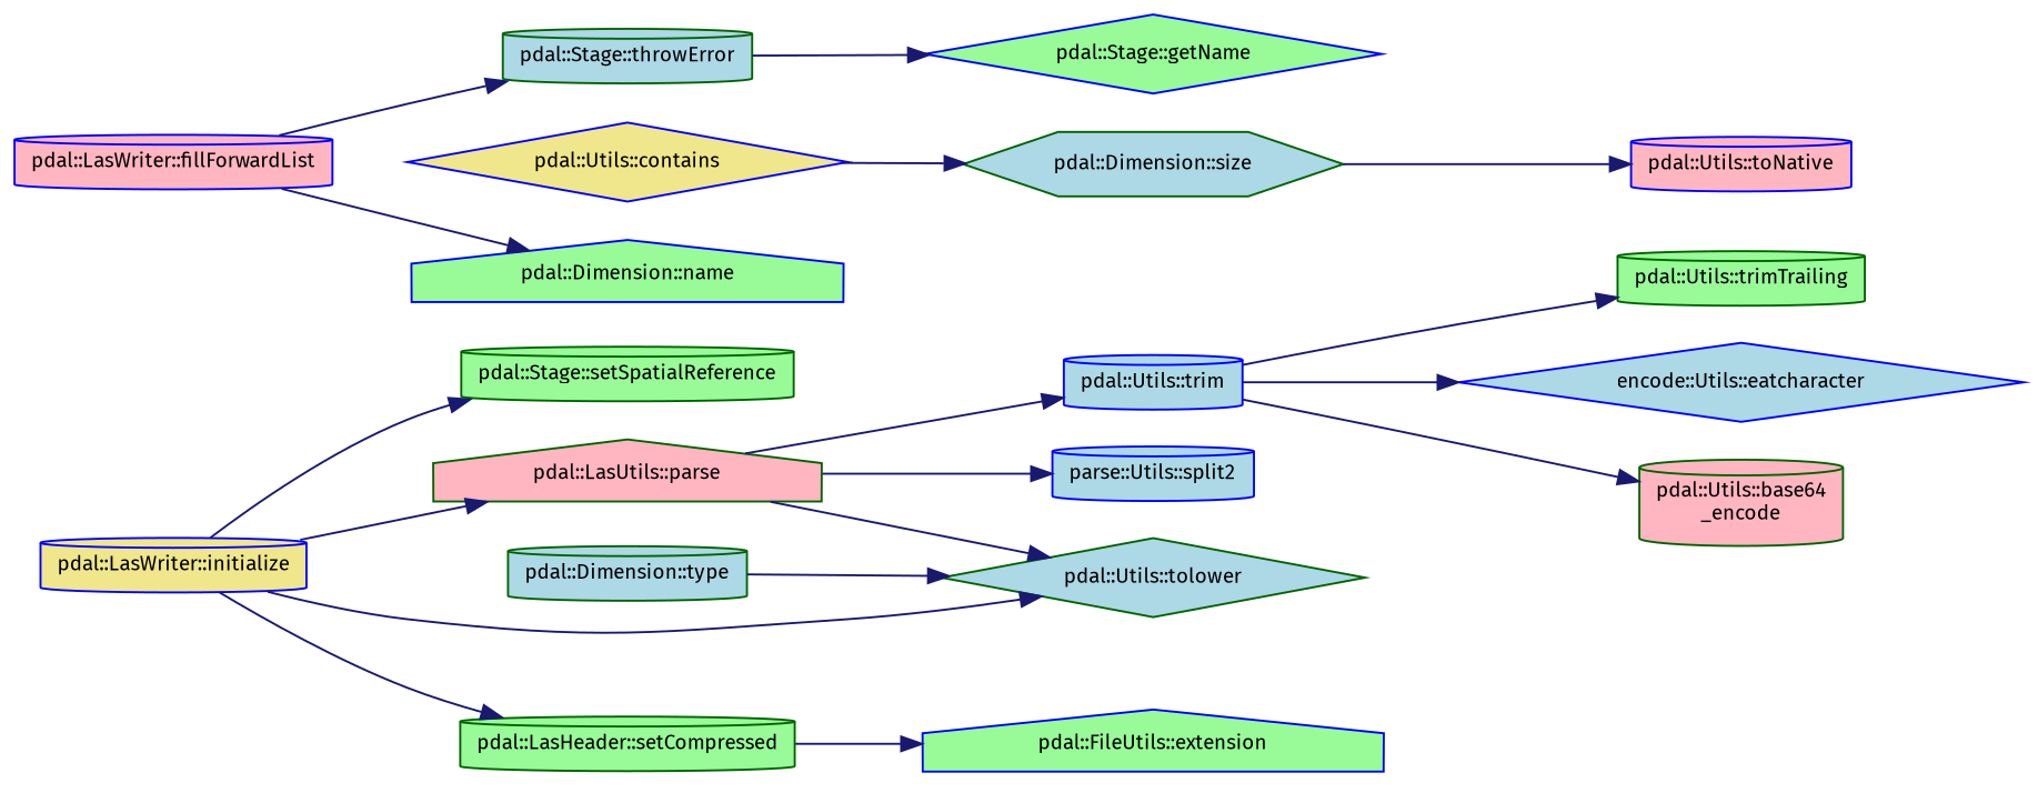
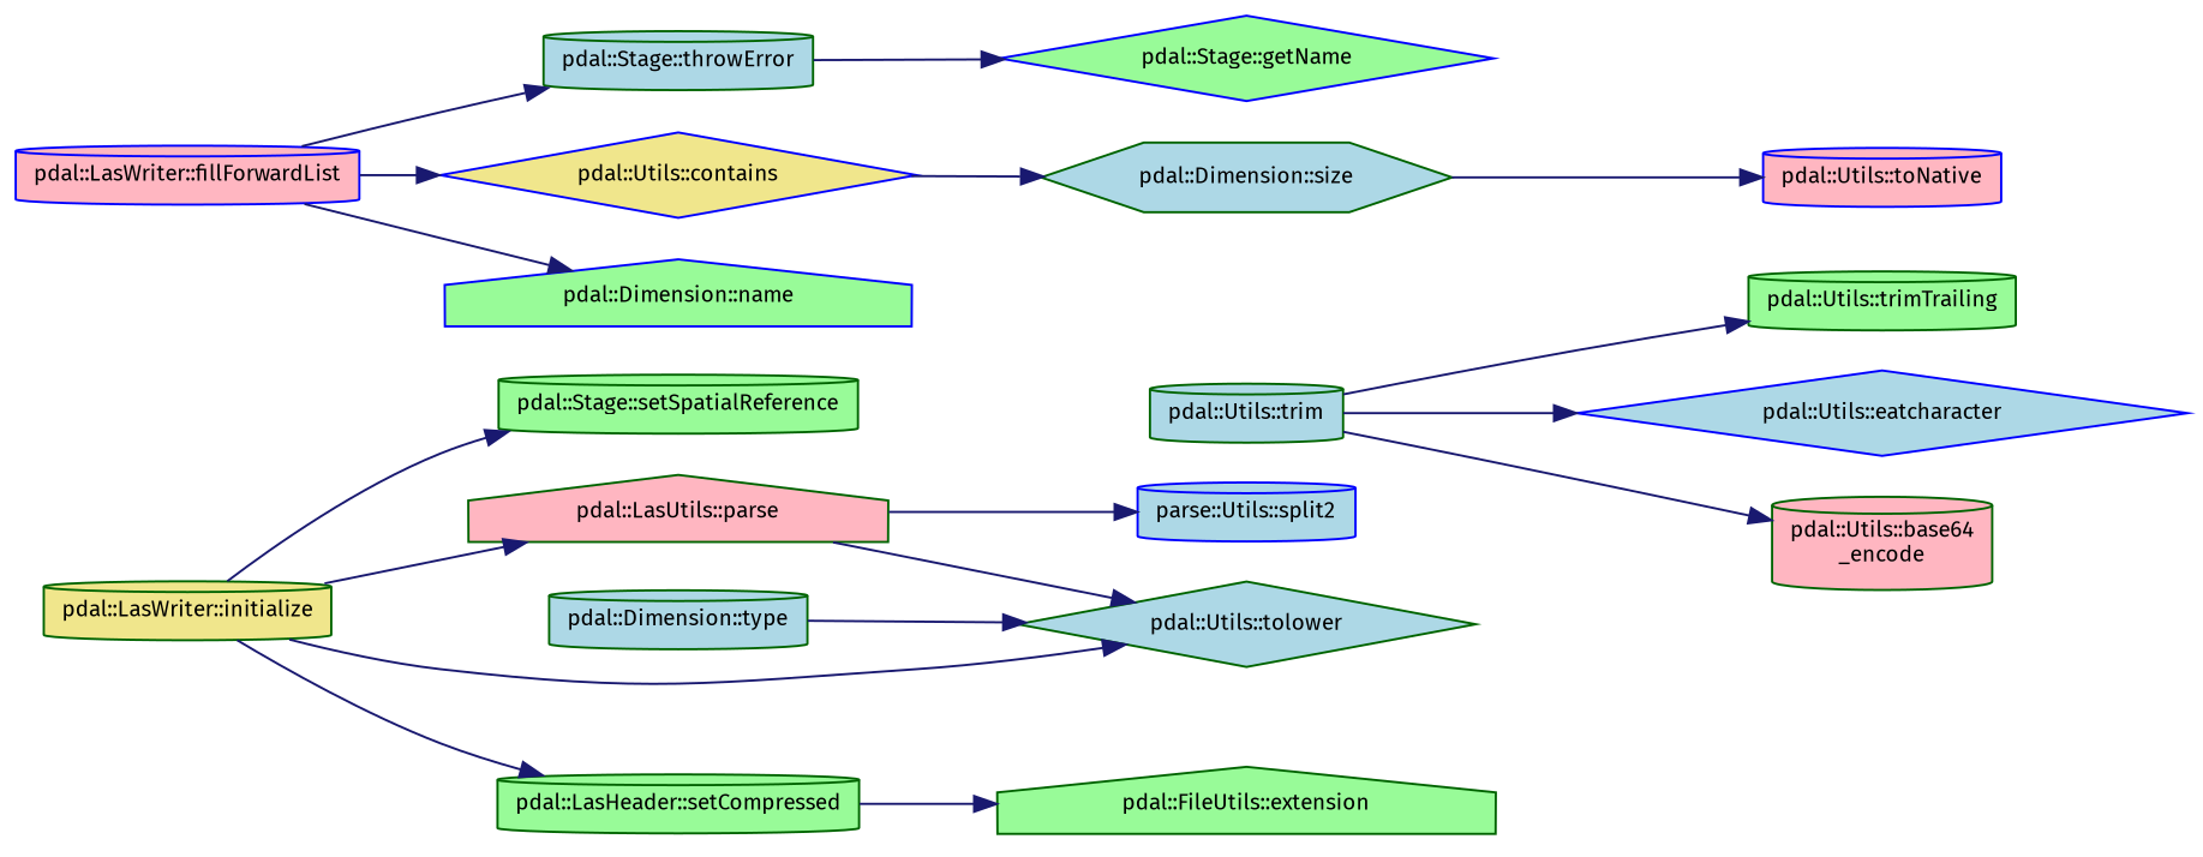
  digraph {
    fontname="Fira Sans"
    rankdir=LR
    node [color=darkgreen fillcolor=lightblue fontname="Fira Sans" fontsize=10 shape=cylinder style=filled]
    edge [color=midnightblue fontname="Fira Sans" fontsize=10 labelfontname=Helvetica labelfontsize=10 style=solid]
-   n1 [color=blue fillcolor=khaki fontcolor=black height=0.2 label="pdal::LasWriter::initialize" width=0.4]
+   n1 [fillcolor=khaki fontcolor=black height=0.2 label="pdal::LasWriter::initialize" width=0.4]
    n2 [fillcolor=lightpink height=0.2 label="pdal::LasUtils::parse" shape=house width=0.4]
    n3 [height=0.2 label="pdal::Utils::tolower" shape=diamond width=0.4]
    n4 [fillcolor=palegreen height=0.2 label="pdal::LasHeader::setCompressed" width=0.4]
    n5 [fillcolor=palegreen height=0.2 label="pdal::Stage::setSpatialReference" width=0.4]
-   n6 [color=blue fillcolor=palegreen height=0.2 label="pdal::FileUtils::extension" shape=house width=0.4]
+   n6 [fillcolor=palegreen height=0.2 label="pdal::FileUtils::extension" shape=house width=0.4]
    n7 [color=blue fillcolor=lightpink height=0.2 label="pdal::LasWriter::fillForwardList" width=0.4]
    n8 [height=0.2 label="pdal::Stage::throwError" width=0.4]
    n9 [color=blue fillcolor=khaki height=0.2 label="pdal::Utils::contains" shape=diamond width=0.4]
    n10 [color=blue fillcolor=palegreen height=0.2 label="pdal::Dimension::name" shape=house width=0.4]
    n11 [color=blue fillcolor=palegreen height=0.2 label="pdal::Stage::getName" shape=diamond width=0.4]
    n12 [color=blue height=0.2 label="parse::Utils::split2" width=0.4]
-   n13 [color=blue height=0.2 label="pdal::Utils::trim" width=0.4]
+   n13 [height=0.2 label="pdal::Utils::trim" width=0.4]
    n14 [height=0.2 label="pdal::Dimension::size" shape=hexagon width=0.4]
    n15 [fillcolor=palegreen height=0.2 label="pdal::Utils::trimTrailing" width=0.4]
-   n16 [color=blue height=0.2 label="encode::Utils::eatcharacter" shape=diamond width=0.4]
+   n16 [color=blue height=0.2 label="pdal::Utils::eatcharacter" shape=diamond width=0.4]
    n17 [fillcolor=lightpink height=0.2 label="pdal::Utils::base64\l_encode" width=0.4]
    n18 [height=0.2 label="pdal::Dimension::type" width=0.4]
    n19 [color=blue fillcolor=lightpink height=0.2 label="pdal::Utils::toNative" width=0.4]
    n1 -> n2
    n1 -> n3
    n1 -> n4
    n1 -> n5
    n2 -> n3
    n2 -> n12
-   n2 -> n13
    n4 -> n6
    n7 -> n8
+   n7 -> n9
    n7 -> n10
    n8 -> n11
    n9 -> n14
    n13 -> n15
    n13 -> n16
    n13 -> n17
    n14 -> n19
    n18 -> n3
  }
